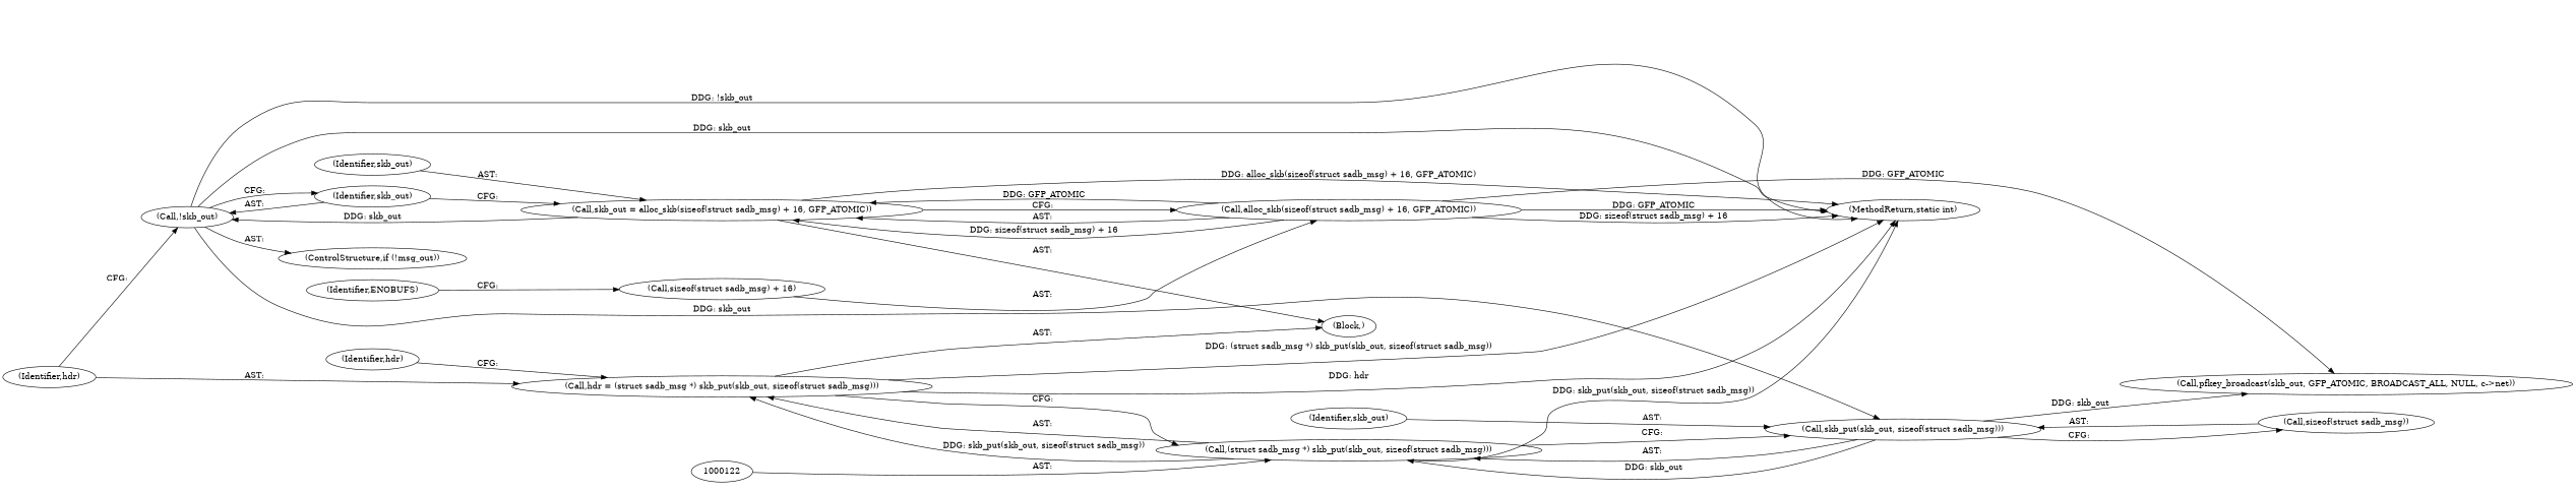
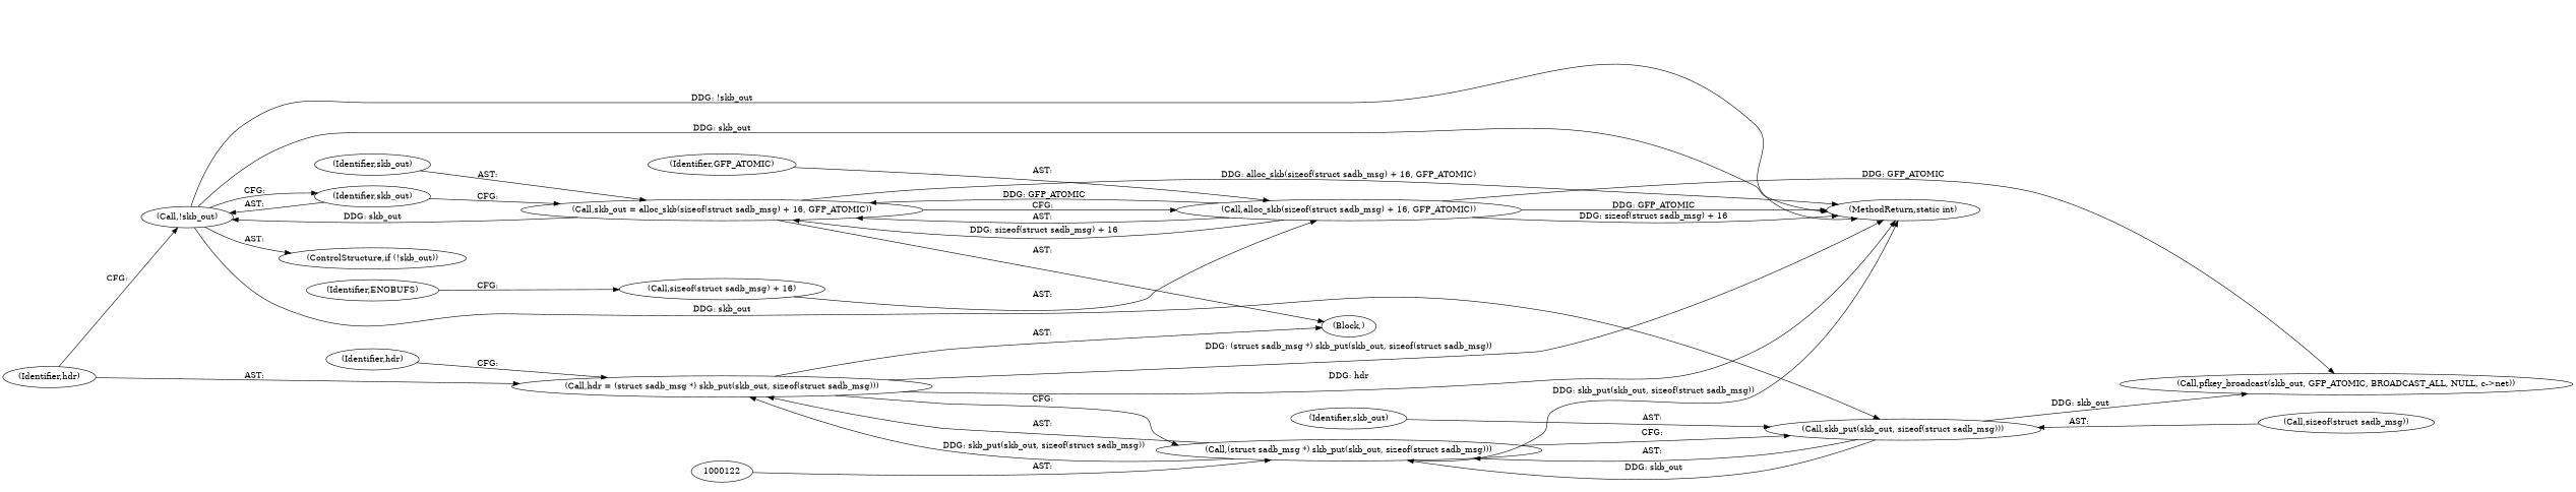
  digraph {
    rankdir=LR
    n1 [label="(Call,hdr = (struct sadb_msg *) skb_put(skb_out, sizeof(struct sadb_msg)))"]
    n2 [label="(Call,(struct sadb_msg *) skb_put(skb_out, sizeof(struct sadb_msg)))"]
    n3 [label="(Block,)"]
    n4 [label="(MethodReturn,static int)"]
    n5 [label="(Call,skb_put(skb_out, sizeof(struct sadb_msg)))"]
    n6 [label="(Call,pfkey_broadcast(skb_out, GFP_ATOMIC, BROADCAST_ALL, NULL, c->net))"]
    n7 [label="(Call,sizeof(struct sadb_msg))"]
    n8 [label="(Call,!skb_out)"]
-   n9 [label="(ControlStructure,if (!msg_out))"]
+   n9 [label="(ControlStructure,if (!skb_out))"]
    n10 [label="(Identifier,skb_out)"]
    n11 [label="(Call,skb_out = alloc_skb(sizeof(struct sadb_msg) + 16, GFP_ATOMIC))"]
    n12 [label="(Call,alloc_skb(sizeof(struct sadb_msg) + 16, GFP_ATOMIC))"]
+   n13 [label="(Identifier,GFP_ATOMIC)"]
    n14 [label="(Identifier,skb_out)"]
    n15 [label="(Identifier,ENOBUFS)"]
    n16 [label="(Call,sizeof(struct sadb_msg) + 16)"]
    n17 [label="(Identifier,hdr)"]
    n18 [label="(Identifier,hdr)"]
    n19 [label="(Identifier,skb_out)"]
    1000122
    n1 -> n2 [label="CFG: "]
    n1 -> n3 [label="AST: "]
    n1 -> n4 [label="DDG: (struct sadb_msg *) skb_put(skb_out, sizeof(struct sadb_msg))"]
    n1 -> n4 [label="DDG: hdr"]
    n2 -> n1 [label="AST: "]
    n2 -> n1 [label="DDG: skb_put(skb_out, sizeof(struct sadb_msg))"]
    n2 -> n4 [label="DDG: skb_put(skb_out, sizeof(struct sadb_msg))"]
    n2 -> n5 [label="CFG: "]
    n5 -> n2 [label="AST: "]
    n5 -> n2 [label="DDG: skb_out"]
    n5 -> n6 [label="DDG: skb_out"]
-   n5 -> n7 [label="CFG: "]
    n7 -> n5 [label="AST: "]
    n8 -> n4 [label="DDG: !skb_out"]
    n8 -> n4 [label="DDG: skb_out"]
    n8 -> n5 [label="DDG: skb_out"]
    n8 -> n9 [label="AST: "]
    n8 -> n10 [label="CFG: "]
    n10 -> n8 [label="AST: "]
    n10 -> n11 [label="CFG: "]
    n11 -> n3 [label="AST: "]
    n11 -> n4 [label="DDG: alloc_skb(sizeof(struct sadb_msg) + 16, GFP_ATOMIC)"]
    n11 -> n8 [label="DDG: skb_out"]
    n11 -> n12 [label="CFG: "]
    n12 -> n4 [label="DDG: sizeof(struct sadb_msg) + 16"]
    n12 -> n4 [label="DDG: GFP_ATOMIC"]
    n12 -> n6 [label="DDG: GFP_ATOMIC"]
    n12 -> n11 [label="AST: "]
    n12 -> n11 [label="DDG: sizeof(struct sadb_msg) + 16"]
    n12 -> n11 [label="DDG: GFP_ATOMIC"]
+   n13 -> n12 [label="AST: "]
    n14 -> n11 [label="AST: "]
    n15 -> n16 [label="CFG: "]
    n16 -> n12 [label="AST: "]
    n17 -> n1 [label="CFG: "]
    n18 -> n1 [label="AST: "]
    n18 -> n8 [label="CFG: "]
    n19 -> n5 [label="AST: "]
    1000122 -> n2 [label="AST: "]
  }
